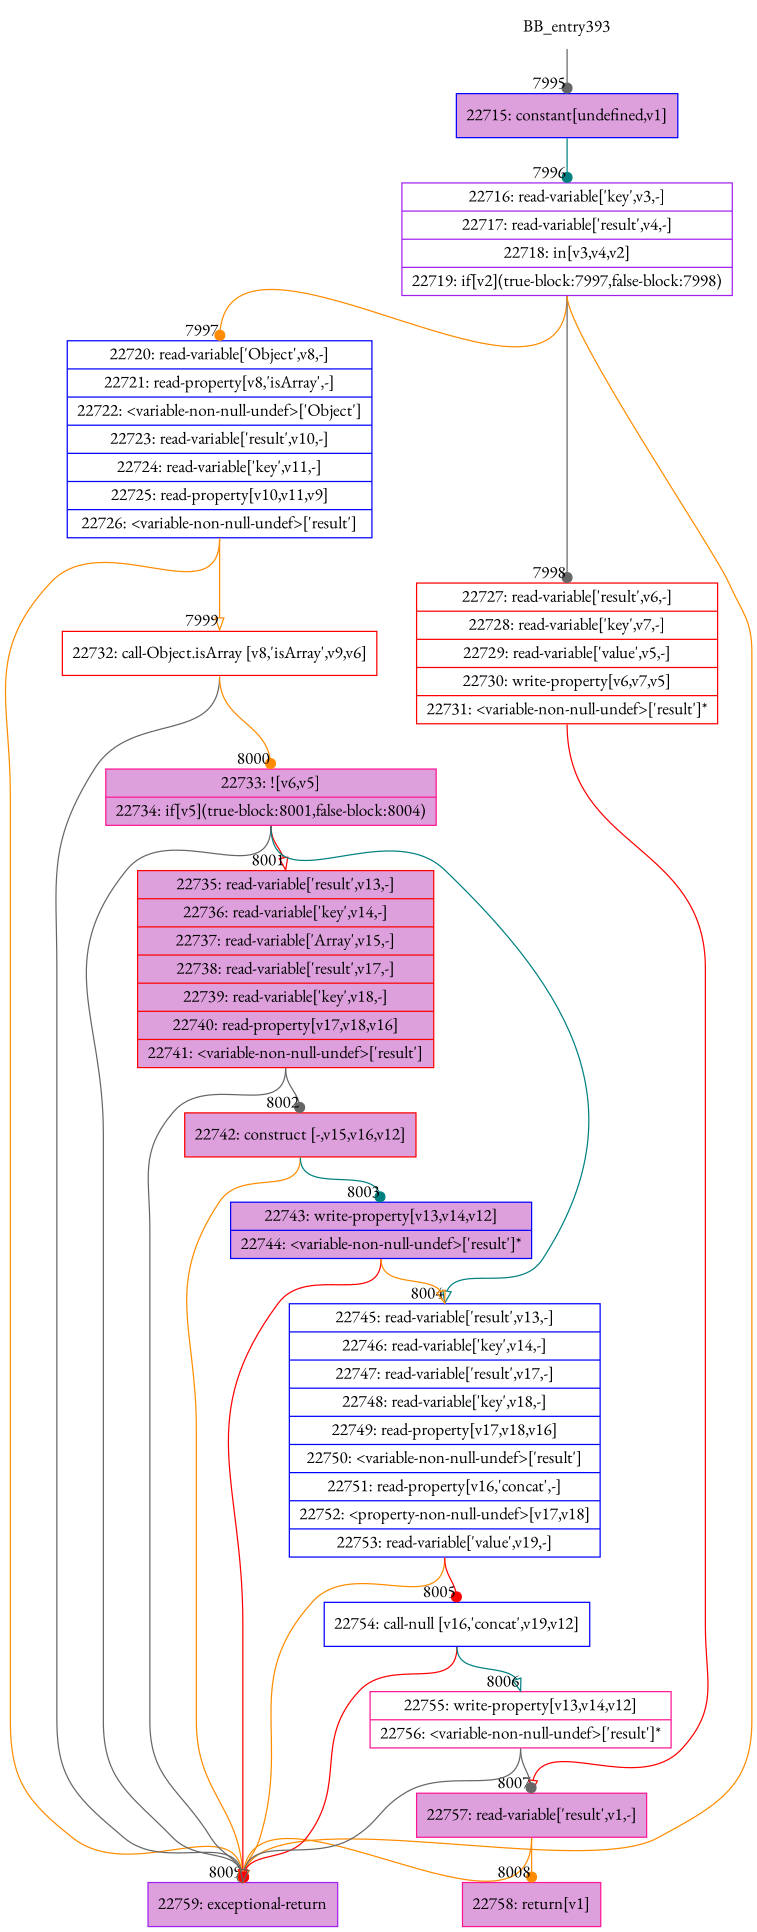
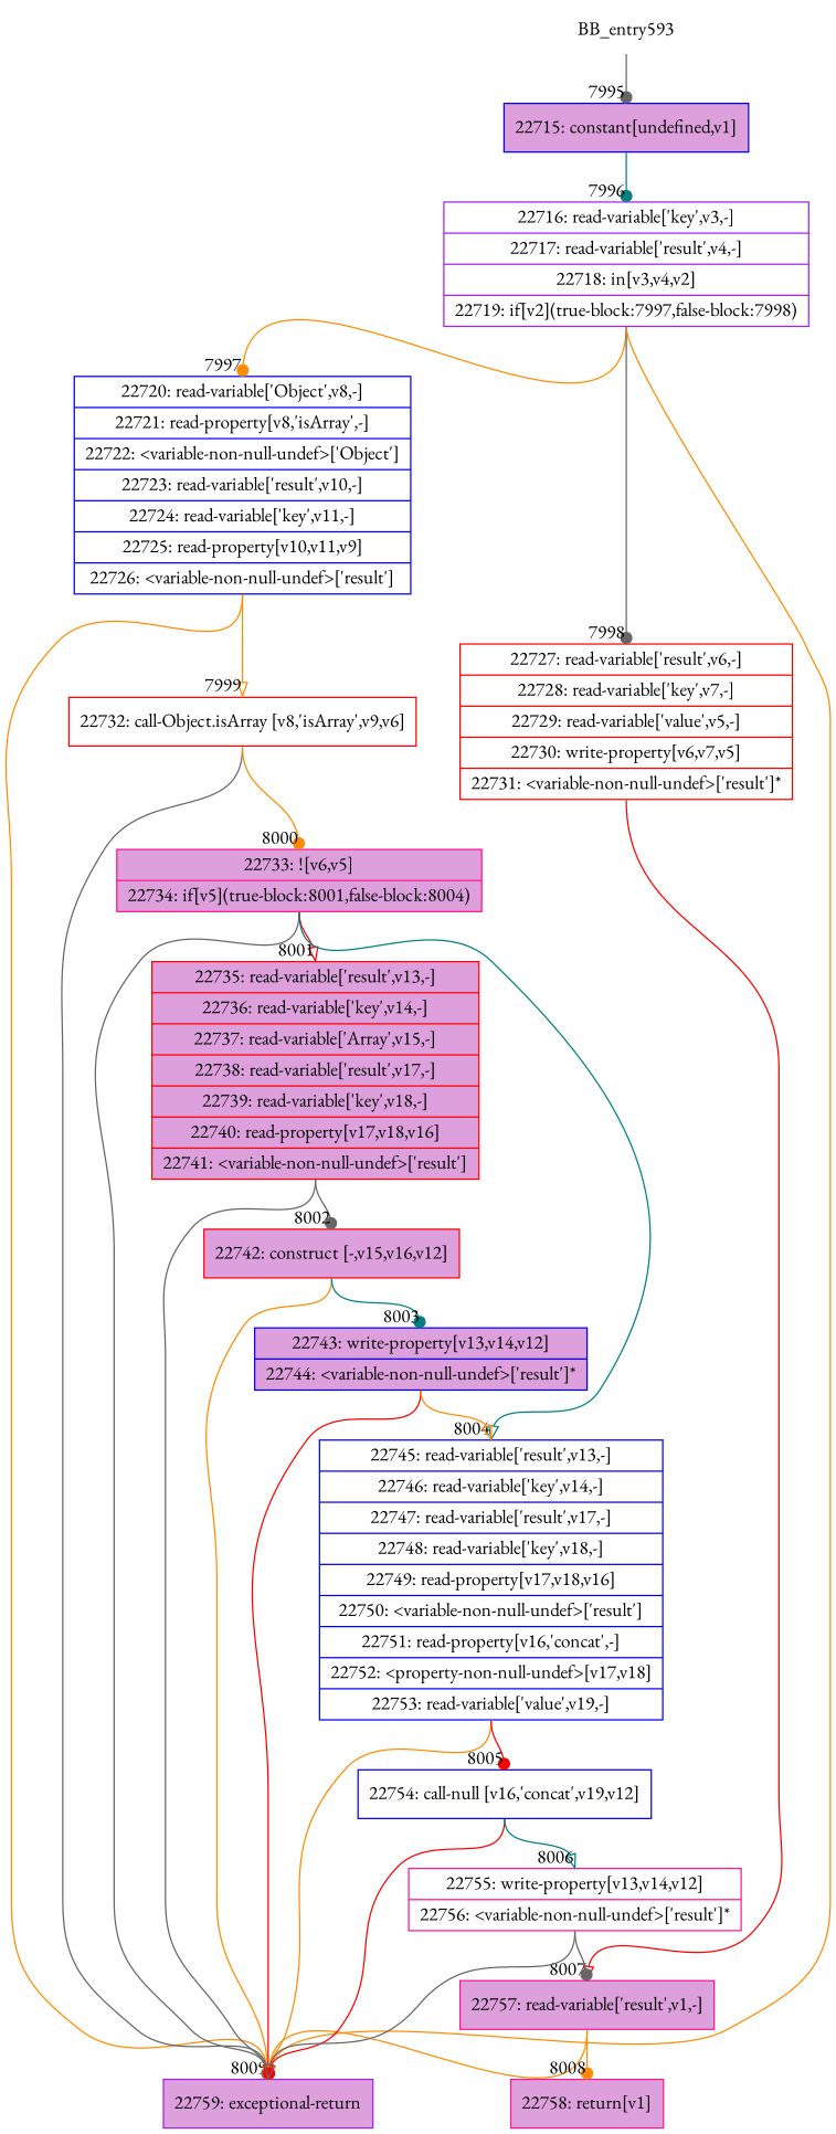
  digraph {
    fontname="EB Garamond"
    rankdir=TD
    node [color=blue fillcolor=white fontname="EB Garamond" shape=record style=filled]
    edge [arrowhead=dot color=darkorange fontname="EB Garamond" headport=n tailport=s]
-   BB_entry593 [shape=none label=BB_entry393]
+   BB_entry593 [shape=none]
    n2 [fillcolor=plum label="{22715: constant[undefined,v1]}"]
    n3 [color=purple label="{22716: read-variable['key',v3,-]|22717: read-variable['result',v4,-]|22718: in[v3,v4,v2]|22719: if[v2](true-block:7997,false-block:7998)}"]
    n4 [label="{22720: read-variable['Object',v8,-]|22721: read-property[v8,'isArray',-]|22722: \<variable-non-null-undef\>['Object']|22723: read-variable['result',v10,-]|22724: read-variable['key',v11,-]|22725: read-property[v10,v11,v9]|22726: \<variable-non-null-undef\>['result']}"]
    n5 [color=red label="{22727: read-variable['result',v6,-]|22728: read-variable['key',v7,-]|22729: read-variable['value',v5,-]|22730: write-property[v6,v7,v5]|22731: \<variable-non-null-undef\>['result']*}"]
    n6 [color=purple fillcolor=plum label="{22759: exceptional-return}"]
    n7 [color=red label="{22732: call-Object.isArray [v8,'isArray',v9,v6]}"]
    n8 [color=deeppink fillcolor=plum label="{22757: read-variable['result',v1,-]}"]
    n9 [color=deeppink fillcolor=plum label="{22733: ![v6,v5]|22734: if[v5](true-block:8001,false-block:8004)}"]
    n10 [color=deeppink fillcolor=plum label="{22758: return[v1]}"]
    n11 [color=red fillcolor=plum label="{22735: read-variable['result',v13,-]|22736: read-variable['key',v14,-]|22737: read-variable['Array',v15,-]|22738: read-variable['result',v17,-]|22739: read-variable['key',v18,-]|22740: read-property[v17,v18,v16]|22741: \<variable-non-null-undef\>['result']}"]
    n12 [label="{22745: read-variable['result',v13,-]|22746: read-variable['key',v14,-]|22747: read-variable['result',v17,-]|22748: read-variable['key',v18,-]|22749: read-property[v17,v18,v16]|22750: \<variable-non-null-undef\>['result']|22751: read-property[v16,'concat',-]|22752: \<property-non-null-undef\>[v17,v18]|22753: read-variable['value',v19,-]}"]
    n13 [color=red fillcolor=plum label="{22742: construct [-,v15,v16,v12]}"]
    n14 [label="{22754: call-null [v16,'concat',v19,v12]}"]
    n15 [fillcolor=plum label="{22743: write-property[v13,v14,v12]|22744: \<variable-non-null-undef\>['result']*}"]
    n16 [color=deeppink label="{22755: write-property[v13,v14,v12]|22756: \<variable-non-null-undef\>['result']*}"]
    BB_entry593 -> n2 [color=gray40 headlabel="    7995"]
    n2 -> n3 [color=teal headlabel="      7996"]
    n3 -> n4 [headlabel="      7997"]
    n3 -> n5 [color=gray40 headlabel="      7998"]
    n3 -> n6 [arrowhead=onormal headlabel="      8009"]
    n4 -> n6
    n4 -> n7 [arrowhead=onormal headlabel="      7999"]
    n5 -> n8 [arrowhead=onormal color=red headlabel="      8007"]
    n7 -> n6 [color=gray40]
    n7 -> n9 [headlabel="      8000"]
    n8 -> n6
    n8 -> n10 [headlabel="      8008"]
    n9 -> n6 [color=gray40]
    n9 -> n11 [arrowhead=onormal color=red headlabel="      8001"]
    n9 -> n12 [arrowhead=onormal color=teal headlabel="      8004"]
    n11 -> n6 [color=gray40]
    n11 -> n13 [color=gray40 headlabel="      8002"]
    n12 -> n6
    n12 -> n14 [color=red headlabel="      8005"]
    n13 -> n6 [arrowhead=onormal]
    n13 -> n15 [color=teal headlabel="      8003"]
    n14 -> n6 [color=red]
    n14 -> n16 [arrowhead=onormal color=teal headlabel="      8006"]
    n15 -> n6 [arrowhead=onormal color=red]
    n15 -> n12 [arrowhead=onormal]
    n16 -> n6 [arrowhead=onormal color=gray40]
    n16 -> n8 [color=gray40]
  }
